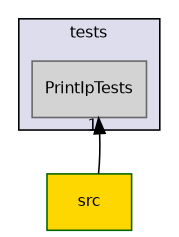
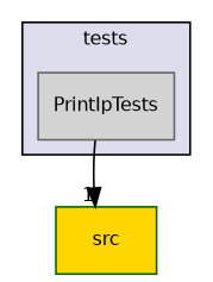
  digraph {
    compound=true
    node [fontname=Helvetica fontsize=10 shape=box style=filled]
    n1 [fillcolor=lightgrey label=PrintIpTests pencolor=black color=gray40]
    n2 [color=darkgreen fillcolor=gold label=src]
    subgraph cluster_1 {
      bgcolor="#ddddee"
      fontname=Helvetica
      fontsize=10
      label=tests
      pencolor=black
      n1
    }
-   n2 -> n1 [headlabel=1 labeldistance=1.5 labelfontname=Helvetica labelfontsize=10 arrowhead=normal]
+   n1 -> n2 [headlabel=1 labeldistance=1.5 labelfontname=Helvetica labelfontsize=10 arrowhead=normal]
  }
